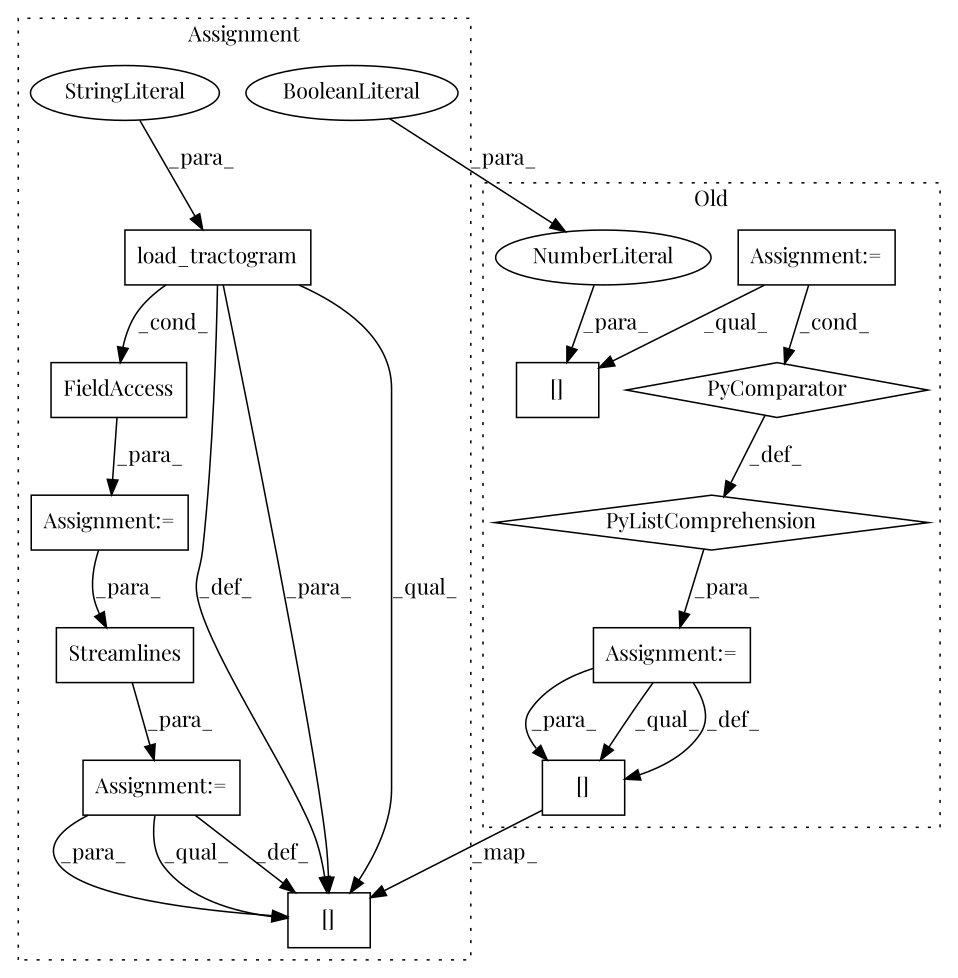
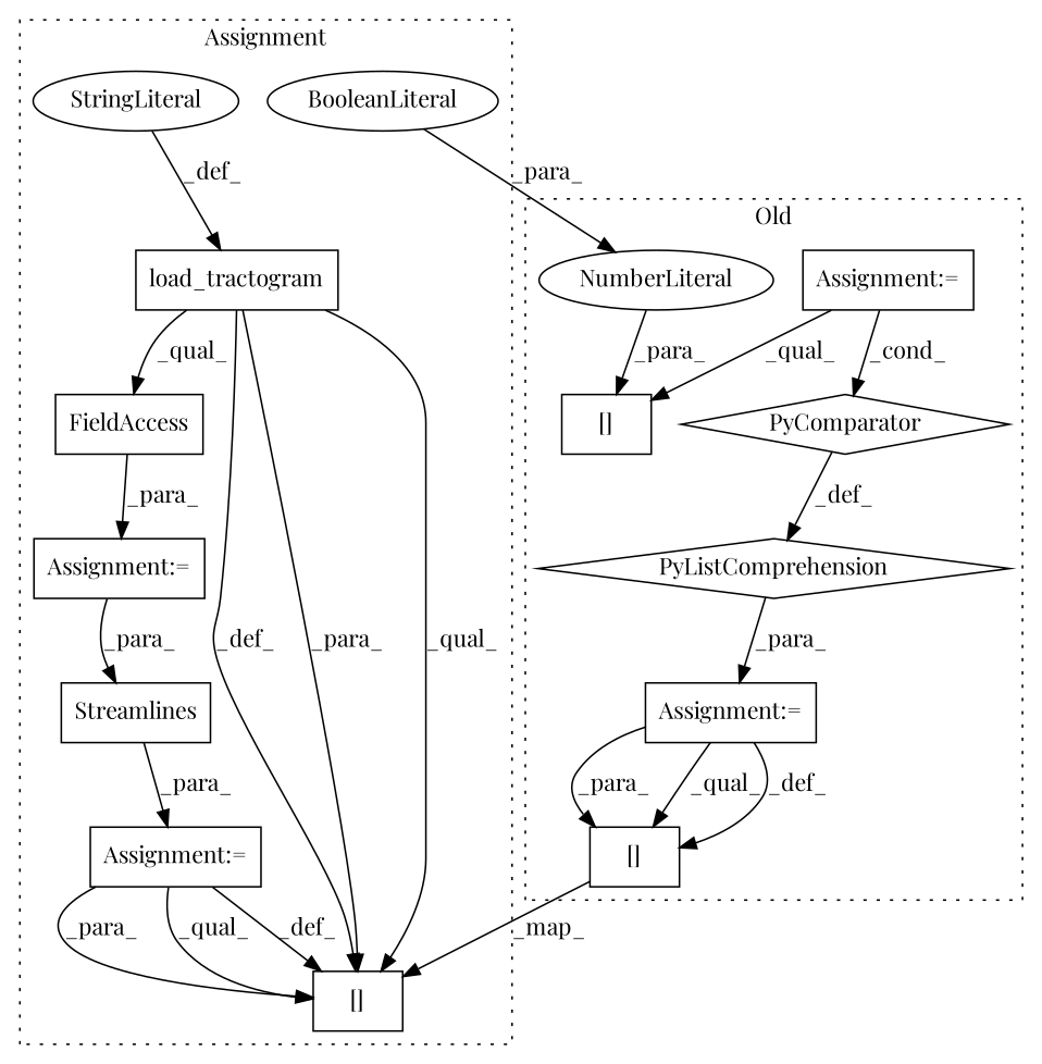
  digraph {
    fontname="Playfair Display"
    node [a=7 fontname="Playfair Display" l=1 s=2715 shape=box]
    edge [fontname="Playfair Display"]
    n1 [a=113 l=23 label=PyComparator shape=diamond]
    n2 [a=109 l=93 label=PyListComprehension s=2653 shape=diamond]
    n3 [l=23 label="Assignment:="]
    n4 [l=12 label="Assignment:=" s=2641]
    n5 [a=2 l="2,1" label="[]" s="2653,2656"]
    n6 [a=34 label=NumberLiteral s=2655 shape=ellipse]
    n7 [a=2 l="14,1" label="[]" s="3090,3119"]
    n8 [a=32 l="12,1" label=Streamlines s="2681,2699"]
    n9 [label="Assignment:=" s=2680]
    n10 [a=32 l="16,1" label=load_tractogram s="2616,2650"]
    n11 [a=22 l=47 label=FieldAccess s=2616]
    n12 [a=9 l=5 label=BooleanLiteral s=2645 shape=ellipse]
    n13 [label="Assignment:=" s=2615]
    n14 [a=45 l=6 label=StringLiteral s=2638 shape=ellipse]
    n15 [a=2 l="14,1" label="[]" s="3050,3079"]
    subgraph cluster_1 {
      label=Old
      style=dotted
      n1
      n2
      n3
      n4
      n5
      n6
      n7
    }
    subgraph cluster_2 {
      label=Assignment
      style=dotted
      n8
      n9
      n10
      n11
      n12
      n13
      n14
      n15
    }
    n1 -> n2 [label=_def_]
    n2 -> n4 [label=_para_]
    n3 -> n1 [label=_cond_]
    n3 -> n5 [label=_qual_]
    n4 -> n7 [label=_para_]
    n4 -> n7 [label=_qual_]
    n4 -> n7 [label=_def_]
    n6 -> n5 [label=_para_]
    n7 -> n15 [label=_map_]
    n8 -> n9 [label=_para_]
    n9 -> n15 [label=_para_]
    n9 -> n15 [label=_qual_]
    n9 -> n15 [label=_def_]
-   n10 -> n11 [label=_cond_]
+   n10 -> n11 [label=_qual_]
    n10 -> n15 [label=_def_]
    n10 -> n15 [label=_para_]
    n10 -> n15 [label=_qual_]
    n11 -> n13 [label=_para_]
    n12 -> n6 [label=_para_]
    n13 -> n8 [label=_para_]
-   n14 -> n10 [label=_para_]
+   n14 -> n10 [label=_def_]
  }
